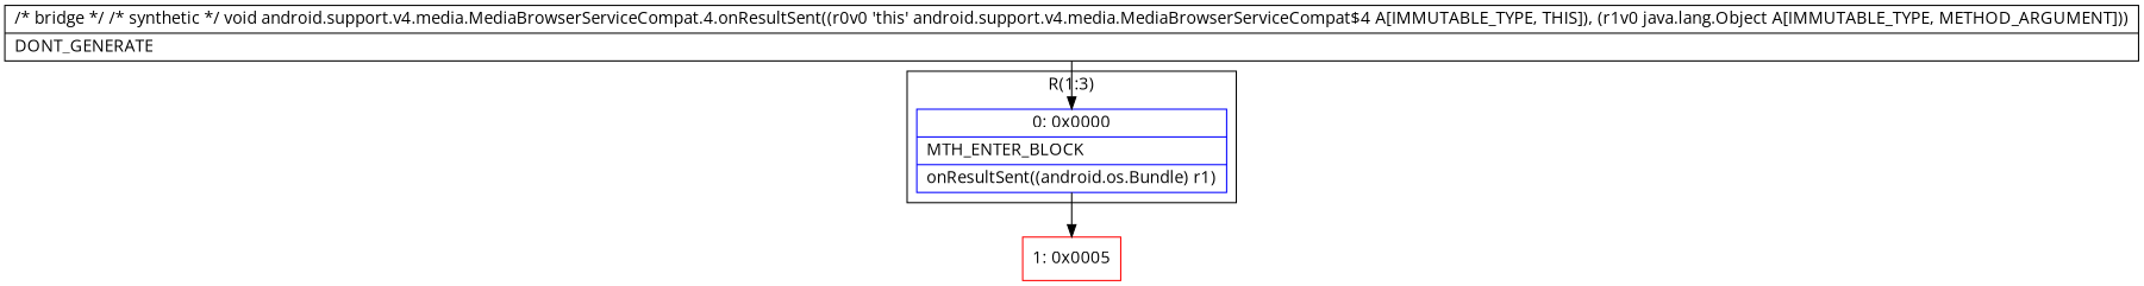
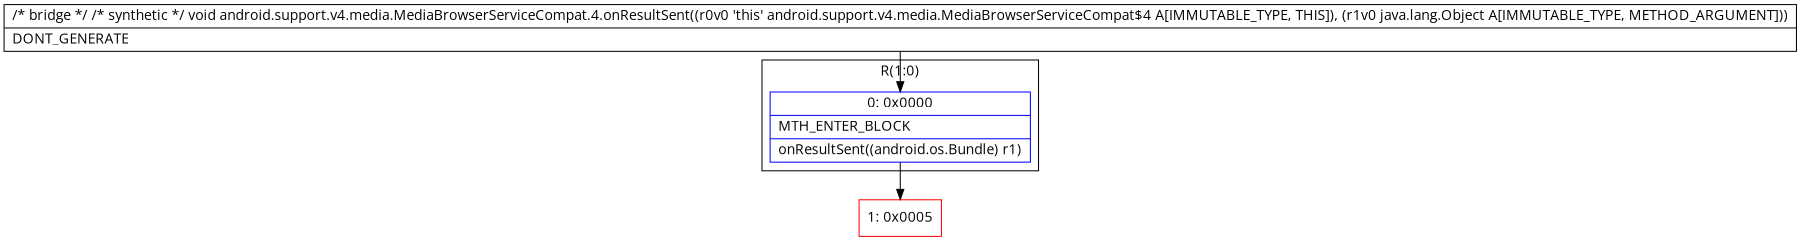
  digraph {
    fontname="Open Sans"
    node [shape=record fontname="Open Sans"]
    edge [fontname="Open Sans"]
    n1 [color=blue label="{0\:\ 0x0000|MTH_ENTER_BLOCK\l|onResultSent((android.os.Bundle) r1)\l}"]
    n2 [color=red label="{1\:\ 0x0005}"]
    n3 [label="{\/* bridge *\/ \/* synthetic *\/ void android.support.v4.media.MediaBrowserServiceCompat.4.onResultSent((r0v0 'this' android.support.v4.media.MediaBrowserServiceCompat$4 A[IMMUTABLE_TYPE, THIS]), (r1v0 java.lang.Object A[IMMUTABLE_TYPE, METHOD_ARGUMENT]))  | DONT_GENERATE\l}"]
    subgraph cluster_1 {
-     label="R(1:3)"
+     label="R(1:0)"
      n1
    }
    n1 -> n2
    n3 -> n1
  }
